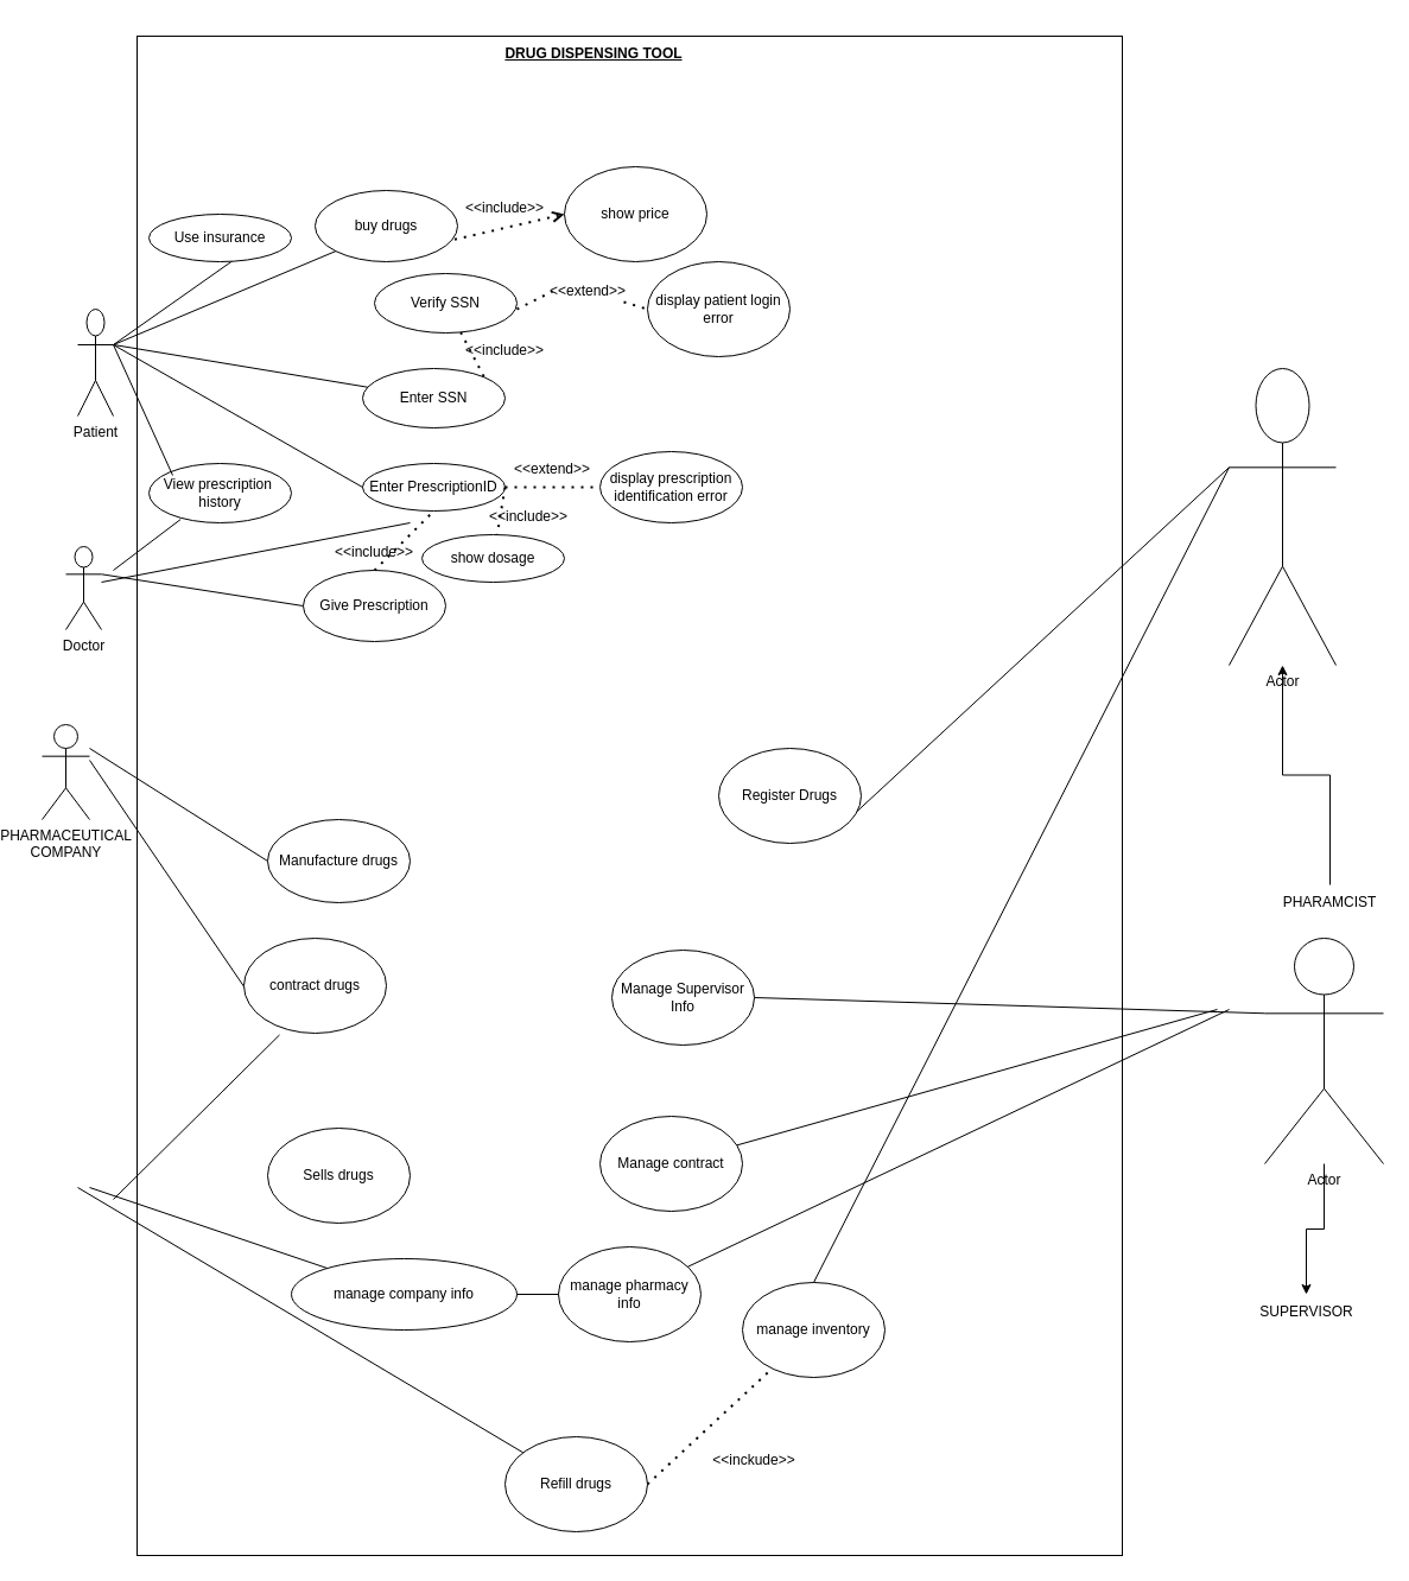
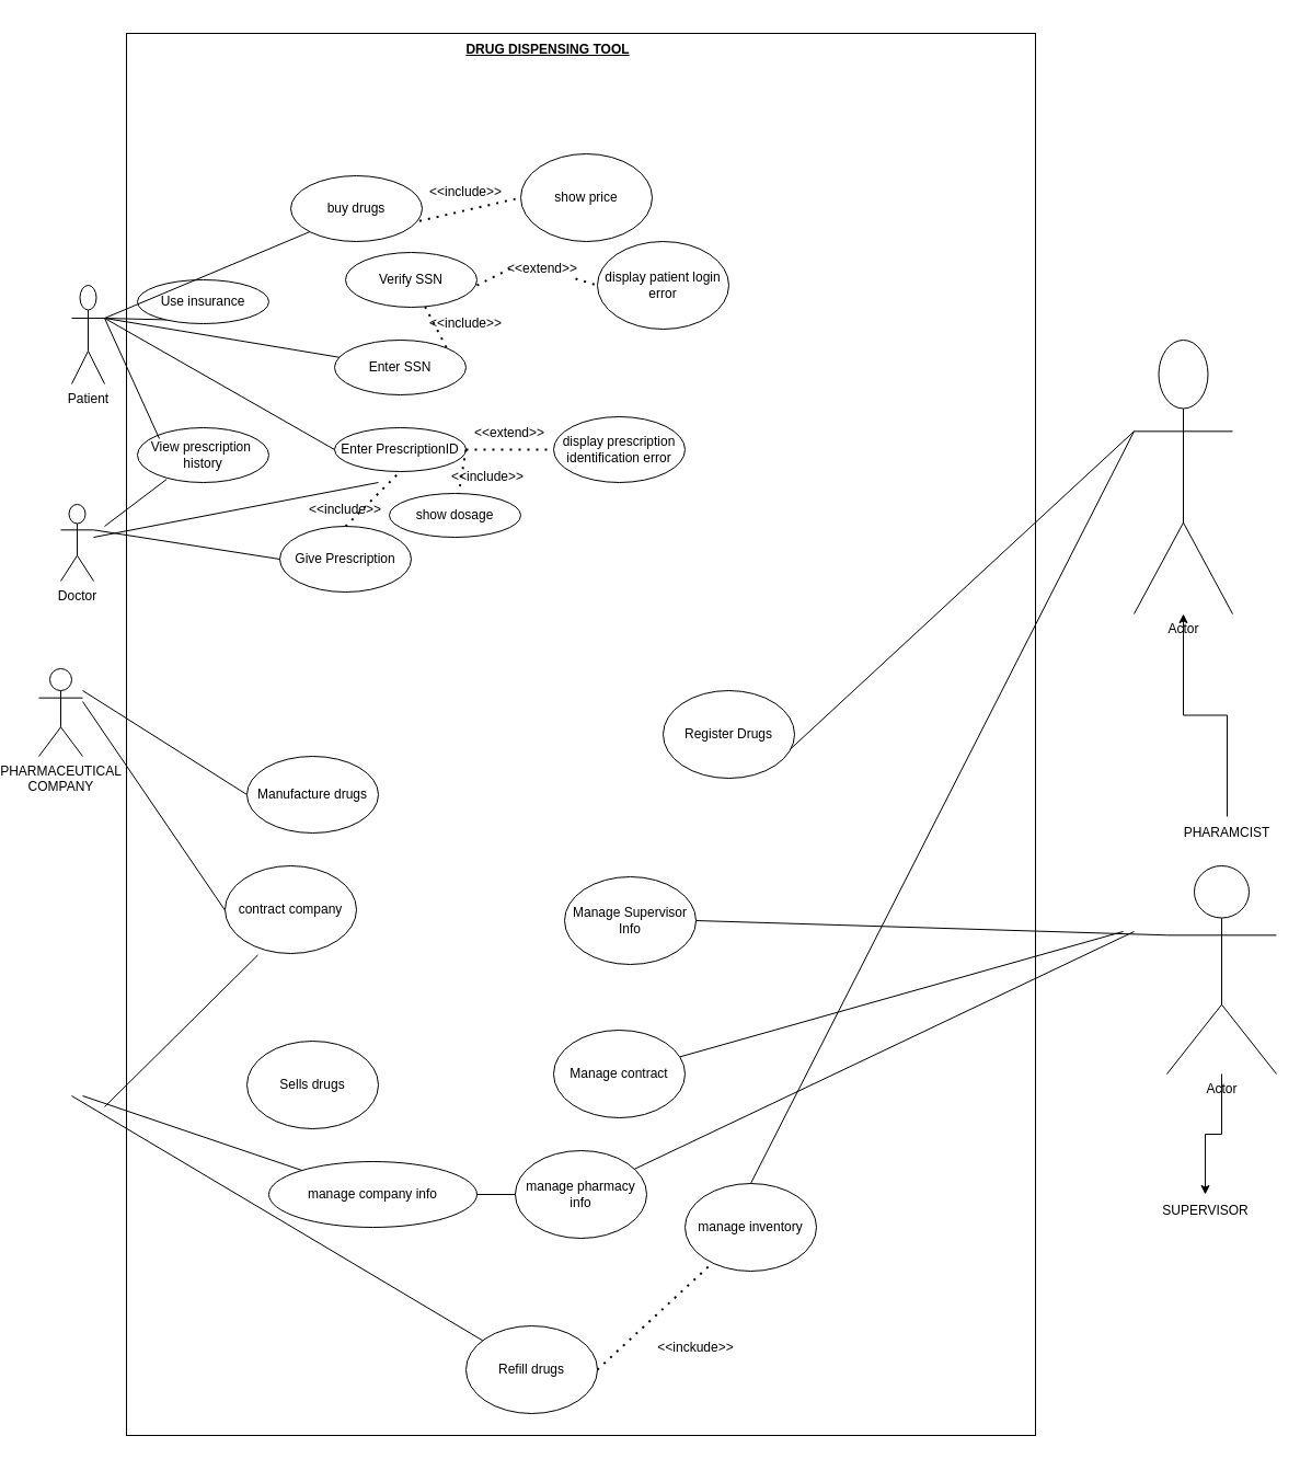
  <mxCell id="0" />
  <mxCell id="1" parent="0" />
  <mxCell id="2" value="Actor" style="shape=umlActor;verticalLabelPosition=bottom;verticalAlign=top;html=1;outlineConnect=0;" parent="1" vertex="1"><mxGeometry x="1020" y="310" width="90" height="250" as="geometry" /></mxCell>
  <mxCell id="3" value="" style="rounded=0;whiteSpace=wrap;html=1;" parent="1" vertex="1"><mxGeometry x="100" y="30" width="830" height="1280" as="geometry" /></mxCell>
  <mxCell id="4" value="&lt;b&gt;&lt;u&gt;DRUG DISPENSING TOOL&lt;/u&gt;&lt;/b&gt;" style="text;html=1;strokeColor=none;fillColor=none;align=center;verticalAlign=middle;whiteSpace=wrap;rounded=0;" parent="1" vertex="1"><mxGeometry x="350" y="20" width="270" height="50" as="geometry" /></mxCell>
  <mxCell id="5" value="Patient" style="shape=umlActor;verticalLabelPosition=bottom;verticalAlign=top;html=1;outlineConnect=0;" parent="1" vertex="1"><mxGeometry x="50" y="260" width="30" height="90" as="geometry" /></mxCell>
  <mxCell id="6" value="Enter SSN" style="ellipse;whiteSpace=wrap;html=1;" parent="1" vertex="1"><mxGeometry x="290" y="310" width="120" height="50" as="geometry" /></mxCell>
  <mxCell id="7" value="" style="endArrow=none;html=1;rounded=0;exitX=1;exitY=0.333;exitDx=0;exitDy=0;exitPerimeter=0;" parent="1" source="5" target="6" edge="1"><mxGeometry width="50" height="50" relative="1" as="geometry"><mxPoint x="80" y="300" as="sourcePoint" /><mxPoint x="130" y="250" as="targetPoint" /></mxGeometry></mxCell>
  <mxCell id="8" value="Verify SSN" style="ellipse;whiteSpace=wrap;html=1;" parent="1" vertex="1"><mxGeometry x="300" y="230" width="120" height="50" as="geometry" /></mxCell>
  <mxCell id="9" value="Enter PrescriptionID" style="ellipse;whiteSpace=wrap;html=1;" parent="1" vertex="1"><mxGeometry x="290" y="390" width="120" height="40" as="geometry" /></mxCell>
  <mxCell id="10" value="" style="endArrow=none;html=1;rounded=0;" parent="1" edge="1"><mxGeometry width="50" height="50" relative="1" as="geometry"><mxPoint x="80" y="290" as="sourcePoint" /><mxPoint x="290" y="410" as="targetPoint" /><Array as="points" /></mxGeometry></mxCell>
  <mxCell id="11" value="Doctor" style="shape=umlActor;verticalLabelPosition=bottom;verticalAlign=top;html=1;outlineConnect=0;" parent="1" vertex="1"><mxGeometry x="40" y="460" width="30" height="70" as="geometry" /></mxCell>
  <mxCell id="12" value="Give Prescription" style="ellipse;whiteSpace=wrap;html=1;" parent="1" vertex="1"><mxGeometry x="240" y="480" width="120" height="60" as="geometry" /></mxCell>
  <mxCell id="13" value="" style="endArrow=none;html=1;rounded=0;exitX=1;exitY=0.333;exitDx=0;exitDy=0;exitPerimeter=0;" parent="1" source="11" edge="1"><mxGeometry width="50" height="50" relative="1" as="geometry"><mxPoint x="190" y="560" as="sourcePoint" /><mxPoint x="240" y="510" as="targetPoint" /></mxGeometry></mxCell>
  <mxCell id="14" value="" style="endArrow=none;html=1;rounded=0;" parent="1" edge="1"><mxGeometry width="50" height="50" relative="1" as="geometry"><mxPoint x="70" y="490" as="sourcePoint" /><mxPoint x="330" y="440" as="targetPoint" /></mxGeometry></mxCell>
  <mxCell id="15" value="" style="endArrow=none;dashed=1;html=1;dashPattern=1 3;strokeWidth=2;rounded=0;entryX=1;entryY=0;entryDx=0;entryDy=0;" parent="1" source="8" target="6" edge="1"><mxGeometry width="50" height="50" relative="1" as="geometry"><mxPoint x="260" y="460" as="sourcePoint" /><mxPoint x="310" y="410" as="targetPoint" /></mxGeometry></mxCell>
  <mxCell id="16" value="&amp;lt;&amp;lt;include&amp;gt;&amp;gt;" style="text;html=1;strokeColor=none;fillColor=none;align=center;verticalAlign=middle;whiteSpace=wrap;rounded=0;" parent="1" vertex="1"><mxGeometry x="380" y="280" width="60" height="30" as="geometry" /></mxCell>
  <mxCell id="17" value="" style="endArrow=none;dashed=1;html=1;dashPattern=1 3;strokeWidth=2;rounded=0;" parent="1" target="18" edge="1"><mxGeometry width="50" height="50" relative="1" as="geometry"><mxPoint x="410" y="410" as="sourcePoint" /><mxPoint x="460" y="360" as="targetPoint" /></mxGeometry></mxCell>
  <mxCell id="18" value="show dosage" style="ellipse;whiteSpace=wrap;html=1;" parent="1" vertex="1"><mxGeometry x="340" y="450" width="120" height="40" as="geometry" /></mxCell>
  <mxCell id="19" value="&amp;lt;&amp;lt;include&amp;gt;&amp;gt;" style="text;html=1;strokeColor=none;fillColor=none;align=center;verticalAlign=middle;whiteSpace=wrap;rounded=0;" parent="1" vertex="1"><mxGeometry x="400" y="420" width="60" height="30" as="geometry" /></mxCell>
  <mxCell id="20" value="" style="endArrow=none;dashed=1;html=1;dashPattern=1 3;strokeWidth=2;rounded=0;" parent="1" edge="1"><mxGeometry width="50" height="50" relative="1" as="geometry"><mxPoint x="300" y="480" as="sourcePoint" /><mxPoint x="350" y="430" as="targetPoint" /></mxGeometry></mxCell>
  <mxCell id="21" value="&amp;lt;&amp;lt;include&amp;gt;&amp;gt;" style="text;html=1;strokeColor=none;fillColor=none;align=center;verticalAlign=middle;whiteSpace=wrap;rounded=0;" parent="1" vertex="1"><mxGeometry x="270" y="450" width="60" height="30" as="geometry" /></mxCell>
  <mxCell id="22" value="View prescription&amp;nbsp;&lt;br&gt;history" style="ellipse;whiteSpace=wrap;html=1;" parent="1" vertex="1"><mxGeometry x="110" y="390" width="120" height="50" as="geometry" /></mxCell>
  <mxCell id="23" value="" style="endArrow=none;html=1;rounded=0;entryX=1;entryY=0.333;entryDx=0;entryDy=0;entryPerimeter=0;" parent="1" target="5" edge="1"><mxGeometry width="50" height="50" relative="1" as="geometry"><mxPoint x="130" y="400" as="sourcePoint" /><mxPoint x="180" y="350" as="targetPoint" /></mxGeometry></mxCell>
  <mxCell id="24" value="" style="endArrow=none;html=1;rounded=0;entryX=0.222;entryY=0.942;entryDx=0;entryDy=0;entryPerimeter=0;" parent="1" target="22" edge="1"><mxGeometry width="50" height="50" relative="1" as="geometry"><mxPoint x="80" y="480" as="sourcePoint" /><mxPoint x="130" y="440" as="targetPoint" /></mxGeometry></mxCell>
  <mxCell id="25" value="" style="endArrow=none;html=1;rounded=0;entryX=0.606;entryY=0.941;entryDx=0;entryDy=0;entryPerimeter=0;" parent="1" target="26" edge="1"><mxGeometry width="50" height="50" relative="1" as="geometry"><mxPoint x="80" y="290" as="sourcePoint" /><mxPoint x="270" y="170" as="targetPoint" /></mxGeometry></mxCell>
- <mxCell id="26" value="Use insurance" style="ellipse;whiteSpace=wrap;html=1;" parent="1" vertex="1"><mxGeometry x="110" y="180" width="120" height="40" as="geometry" /></mxCell>
+ <mxCell id="26" value="Use insurance" style="ellipse;whiteSpace=wrap;html=1;" parent="1" vertex="1"><mxGeometry x="110" y="255" width="120" height="40" as="geometry" /></mxCell>
  <mxCell id="27" value="" style="endArrow=none;html=1;rounded=0;" parent="1" edge="1"><mxGeometry width="50" height="50" relative="1" as="geometry"><mxPoint x="80" y="290" as="sourcePoint" /><mxPoint x="270" y="210" as="targetPoint" /></mxGeometry></mxCell>
  <mxCell id="28" value="buy drugs" style="ellipse;whiteSpace=wrap;html=1;" parent="1" vertex="1"><mxGeometry x="250" y="160" width="120" height="60" as="geometry" /></mxCell>
  <mxCell id="29" value="show price" style="ellipse;whiteSpace=wrap;html=1;" parent="1" vertex="1"><mxGeometry x="460" y="140" width="120" height="80" as="geometry" /></mxCell>
- <mxCell id="30" value="" style="endArrow=open;dashed=1;html=1;dashPattern=1 3;strokeWidth=2;rounded=0;entryX=0;entryY=0.5;entryDx=0;entryDy=0;exitX=0.979;exitY=0.688;exitDx=0;exitDy=0;exitPerimeter=0;" parent="1" source="28" target="29" edge="1"><mxGeometry width="50" height="50" relative="1" as="geometry"><mxPoint x="400" y="260" as="sourcePoint" /><mxPoint x="450" y="210" as="targetPoint" /></mxGeometry></mxCell>
+ <mxCell id="30" value="" style="endArrow=none;dashed=1;html=1;dashPattern=1 3;strokeWidth=2;rounded=0;entryX=0;entryY=0.5;entryDx=0;entryDy=0;exitX=0.979;exitY=0.688;exitDx=0;exitDy=0;exitPerimeter=0;" parent="1" source="28" target="29" edge="1"><mxGeometry width="50" height="50" relative="1" as="geometry"><mxPoint x="400" y="260" as="sourcePoint" /><mxPoint x="450" y="210" as="targetPoint" /></mxGeometry></mxCell>
  <mxCell id="31" value="&amp;lt;&amp;lt;include&amp;gt;&amp;gt;" style="text;html=1;strokeColor=none;fillColor=none;align=center;verticalAlign=middle;whiteSpace=wrap;rounded=0;" parent="1" vertex="1"><mxGeometry x="380" y="160" width="60" height="30" as="geometry" /></mxCell>
  <mxCell id="32" value="display prescription&lt;br&gt;identification error" style="ellipse;whiteSpace=wrap;html=1;" parent="1" vertex="1"><mxGeometry x="490" y="380" width="120" height="60" as="geometry" /></mxCell>
  <mxCell id="33" value="" style="endArrow=none;dashed=1;html=1;dashPattern=1 3;strokeWidth=2;rounded=0;entryX=0;entryY=0.5;entryDx=0;entryDy=0;" parent="1" target="32" edge="1"><mxGeometry width="50" height="50" relative="1" as="geometry"><mxPoint x="410" y="410" as="sourcePoint" /><mxPoint x="460" y="360" as="targetPoint" /></mxGeometry></mxCell>
  <mxCell id="34" value="&amp;lt;&amp;lt;extend&amp;gt;&amp;gt;" style="text;html=1;strokeColor=none;fillColor=none;align=center;verticalAlign=middle;whiteSpace=wrap;rounded=0;" parent="1" vertex="1"><mxGeometry x="420" y="380" width="60" height="30" as="geometry" /></mxCell>
  <mxCell id="35" value="" style="endArrow=none;dashed=1;html=1;dashPattern=1 3;strokeWidth=2;rounded=0;entryX=0;entryY=0.5;entryDx=0;entryDy=0;" parent="1" source="38" target="36" edge="1"><mxGeometry width="50" height="50" relative="1" as="geometry"><mxPoint x="420" y="260" as="sourcePoint" /><mxPoint x="470" y="210" as="targetPoint" /></mxGeometry></mxCell>
  <mxCell id="36" value="display patient login&lt;br&gt;error" style="ellipse;whiteSpace=wrap;html=1;" parent="1" vertex="1"><mxGeometry x="530" y="220" width="120" height="80" as="geometry" /></mxCell>
  <mxCell id="37" value="" style="endArrow=none;dashed=1;html=1;dashPattern=1 3;strokeWidth=2;rounded=0;entryX=0;entryY=0.5;entryDx=0;entryDy=0;" parent="1" target="38" edge="1"><mxGeometry width="50" height="50" relative="1" as="geometry"><mxPoint x="420" y="260" as="sourcePoint" /><mxPoint x="530" y="260" as="targetPoint" /></mxGeometry></mxCell>
  <mxCell id="38" value="&amp;lt;&amp;lt;extend&amp;gt;&amp;gt;" style="text;html=1;strokeColor=none;fillColor=none;align=center;verticalAlign=middle;whiteSpace=wrap;rounded=0;" parent="1" vertex="1"><mxGeometry x="450" y="230" width="60" height="30" as="geometry" /></mxCell>
  <mxCell id="39" value="PHARMACEUTICAL&lt;br&gt;COMPANY" style="shape=umlActor;verticalLabelPosition=bottom;verticalAlign=top;html=1;outlineConnect=0;" parent="1" vertex="1"><mxGeometry x="20" y="610" width="40" height="80" as="geometry" /></mxCell>
  <mxCell id="40" value="" style="endArrow=none;html=1;rounded=0;exitX=0;exitY=0.5;exitDx=0;exitDy=0;" parent="1" source="41" edge="1"><mxGeometry width="50" height="50" relative="1" as="geometry"><mxPoint x="190" y="770" as="sourcePoint" /><mxPoint x="60" y="630" as="targetPoint" /></mxGeometry></mxCell>
  <mxCell id="41" value="Manufacture drugs" style="ellipse;whiteSpace=wrap;html=1;" parent="1" vertex="1"><mxGeometry x="210" y="690" width="120" height="70" as="geometry" /></mxCell>
  <mxCell id="42" value="" style="endArrow=none;html=1;rounded=0;" parent="1" edge="1"><mxGeometry width="50" height="50" relative="1" as="geometry"><mxPoint x="210" y="860" as="sourcePoint" /><mxPoint x="60" y="640" as="targetPoint" /></mxGeometry></mxCell>
- <mxCell id="43" value="contract drugs" style="ellipse;whiteSpace=wrap;html=1;" parent="1" vertex="1"><mxGeometry x="190" y="790" width="120" height="80" as="geometry" /></mxCell>
+ <mxCell id="43" value="contract company" style="ellipse;whiteSpace=wrap;html=1;" parent="1" vertex="1"><mxGeometry x="190" y="790" width="120" height="80" as="geometry" /></mxCell>
  <mxCell id="44" value="Sells drugs" style="ellipse;whiteSpace=wrap;html=1;" parent="1" vertex="1"><mxGeometry x="210" y="950" width="120" height="80" as="geometry" /></mxCell>
  <mxCell id="45" value="" style="endArrow=none;html=1;rounded=0;" parent="1" target="46" edge="1"><mxGeometry width="50" height="50" relative="1" as="geometry"><mxPoint x="60" y="1000" as="sourcePoint" /><mxPoint x="220" y="1030" as="targetPoint" /></mxGeometry></mxCell>
  <mxCell id="46" value="manage company info" style="ellipse;whiteSpace=wrap;html=1;" parent="1" vertex="1"><mxGeometry x="230" y="1060" width="190" height="60" as="geometry" /></mxCell>
  <mxCell id="47" value="" style="endArrow=none;html=1;rounded=0;entryX=0.25;entryY=1.018;entryDx=0;entryDy=0;entryPerimeter=0;" parent="1" target="43" edge="1"><mxGeometry width="50" height="50" relative="1" as="geometry"><mxPoint x="80" y="1010" as="sourcePoint" /><mxPoint x="130" y="960" as="targetPoint" /></mxGeometry></mxCell>
  <mxCell id="48" value="" style="endArrow=none;html=1;rounded=0;" parent="1" target="49" edge="1"><mxGeometry width="50" height="50" relative="1" as="geometry"><mxPoint x="50" y="1000" as="sourcePoint" /><mxPoint x="60" y="1000" as="targetPoint" /></mxGeometry></mxCell>
  <mxCell id="49" value="Refill drugs" style="ellipse;whiteSpace=wrap;html=1;" parent="1" vertex="1"><mxGeometry x="410" y="1210" width="120" height="80" as="geometry" /></mxCell>
  <mxCell id="50" value="" style="endArrow=none;dashed=1;html=1;dashPattern=1 3;strokeWidth=2;rounded=0;exitX=1;exitY=0.5;exitDx=0;exitDy=0;" parent="1" source="49" target="51" edge="1"><mxGeometry width="50" height="50" relative="1" as="geometry"><mxPoint x="610" y="1230" as="sourcePoint" /><mxPoint x="660" y="1180" as="targetPoint" /></mxGeometry></mxCell>
  <mxCell id="51" value="manage inventory" style="ellipse;whiteSpace=wrap;html=1;" parent="1" vertex="1"><mxGeometry x="610" y="1080" width="120" height="80" as="geometry" /></mxCell>
  <mxCell id="52" value="" style="edgeStyle=orthogonalEdgeStyle;rounded=0;orthogonalLoop=1;jettySize=auto;html=1;" parent="1" source="53" target="65" edge="1"><mxGeometry relative="1" as="geometry" /></mxCell>
  <mxCell id="53" value="Actor" style="shape=umlActor;verticalLabelPosition=bottom;verticalAlign=top;html=1;outlineConnect=0;" parent="1" vertex="1"><mxGeometry x="1050" y="790" width="100" height="190" as="geometry" /></mxCell>
  <mxCell id="54" value="" style="endArrow=none;html=1;rounded=0;exitX=0.5;exitY=0;exitDx=0;exitDy=0;entryX=0;entryY=0.333;entryDx=0;entryDy=0;entryPerimeter=0;" parent="1" source="51" target="2" edge="1"><mxGeometry width="50" height="50" relative="1" as="geometry"><mxPoint x="680" y="920" as="sourcePoint" /><mxPoint x="730" y="870" as="targetPoint" /></mxGeometry></mxCell>
  <mxCell id="55" value="" style="endArrow=none;html=1;rounded=0;entryX=0;entryY=0.333;entryDx=0;entryDy=0;entryPerimeter=0;exitX=0.967;exitY=0.669;exitDx=0;exitDy=0;exitPerimeter=0;" parent="1" source="56" target="2" edge="1"><mxGeometry width="50" height="50" relative="1" as="geometry"><mxPoint x="730" y="740" as="sourcePoint" /><mxPoint x="780" y="690" as="targetPoint" /></mxGeometry></mxCell>
  <mxCell id="56" value="Register Drugs" style="ellipse;whiteSpace=wrap;html=1;" parent="1" vertex="1"><mxGeometry x="590" y="630" width="120" height="80" as="geometry" /></mxCell>
  <mxCell id="57" value="" style="endArrow=none;html=1;rounded=0;entryX=0;entryY=0.333;entryDx=0;entryDy=0;entryPerimeter=0;exitX=1;exitY=0.5;exitDx=0;exitDy=0;" parent="1" source="58" target="53" edge="1"><mxGeometry width="50" height="50" relative="1" as="geometry"><mxPoint x="740" y="1000" as="sourcePoint" /><mxPoint x="790" y="950" as="targetPoint" /></mxGeometry></mxCell>
  <mxCell id="58" value="Manage Supervisor Info" style="ellipse;whiteSpace=wrap;html=1;" parent="1" vertex="1"><mxGeometry x="500" y="800" width="120" height="80" as="geometry" /></mxCell>
  <mxCell id="59" value="" style="endArrow=none;html=1;rounded=0;" parent="1" target="60" edge="1"><mxGeometry width="50" height="50" relative="1" as="geometry"><mxPoint x="1010" y="850" as="sourcePoint" /><mxPoint x="1040" y="850" as="targetPoint" /></mxGeometry></mxCell>
  <mxCell id="60" value="Manage contract" style="ellipse;whiteSpace=wrap;html=1;" parent="1" vertex="1"><mxGeometry x="490" y="940" width="120" height="80" as="geometry" /></mxCell>
  <mxCell id="61" value="" style="endArrow=none;html=1;rounded=0;" parent="1" target="62" edge="1"><mxGeometry width="50" height="50" relative="1" as="geometry"><mxPoint x="1020" y="850" as="sourcePoint" /><mxPoint x="1000" y="850" as="targetPoint" /></mxGeometry></mxCell>
  <mxCell id="62" value="manage pharmacy info" style="ellipse;whiteSpace=wrap;html=1;" parent="1" vertex="1"><mxGeometry x="455" y="1050" width="120" height="80" as="geometry" /></mxCell>
  <mxCell id="63" value="&amp;lt;&amp;lt;inckude&amp;gt;&amp;gt;&lt;br&gt;" style="text;html=1;strokeColor=none;fillColor=none;align=center;verticalAlign=middle;whiteSpace=wrap;rounded=0;" parent="1" vertex="1"><mxGeometry x="590" y="1190" width="60" height="80" as="geometry" /></mxCell>
  <mxCell id="64" value="" style="endArrow=none;html=1;rounded=0;exitX=1;exitY=0.5;exitDx=0;exitDy=0;entryX=0;entryY=0.5;entryDx=0;entryDy=0;" parent="1" source="46" target="62" edge="1"><mxGeometry width="50" height="50" relative="1" as="geometry"><mxPoint x="610" y="980" as="sourcePoint" /><mxPoint x="660" y="930" as="targetPoint" /></mxGeometry></mxCell>
  <mxCell id="65" value="SUPERVISOR" style="text;html=1;align=center;verticalAlign=middle;resizable=0;points=[];autosize=1;strokeColor=none;fillColor=none;" parent="1" vertex="1"><mxGeometry x="1035" y="1090" width="100" height="30" as="geometry" /></mxCell>
  <mxCell id="66" value="" style="edgeStyle=orthogonalEdgeStyle;rounded=0;orthogonalLoop=1;jettySize=auto;html=1;" parent="1" source="67" target="2" edge="1"><mxGeometry relative="1" as="geometry" /></mxCell>
  <mxCell id="67" value="PHARAMCIST" style="text;html=1;strokeColor=none;fillColor=none;align=center;verticalAlign=middle;whiteSpace=wrap;rounded=0;" parent="1" vertex="1"><mxGeometry x="1075" y="745" width="60" height="30" as="geometry" /></mxCell>
